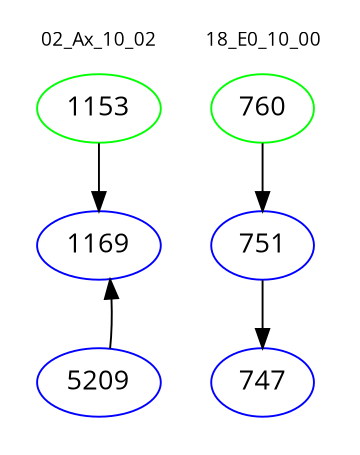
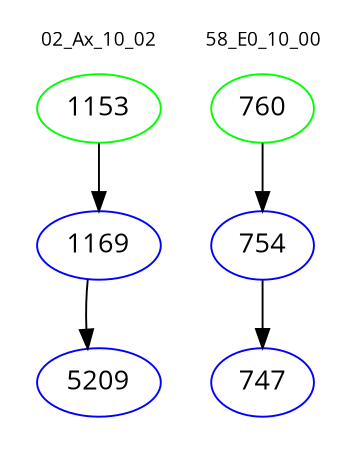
  digraph {
    fontname="Open Sans"
    node [color=blue fontname="Open Sans"]
    edge [color=black fontname="Open Sans"]
    n1 [color=green label=1153]
    n2 [label=1169]
    n3 [label=5209]
    n4 [color=green label=760]
-   n5 [label=751]
+   n5 [label=754]
    n6 [label=747]
    subgraph cluster_1 {
      color=white
      fontsize=10
      label="02_Ax_10_02"
      n1
      n2
      n3
    }
    subgraph cluster_2 {
      color=white
      fontsize=10
-     label="18_E0_10_00"
+     label="58_E0_10_00"
      n4
      n5
      n6
    }
    n1 -> n2
-   n3 -> n2
+   n2 -> n3
    n4 -> n5
    n5 -> n6
  }
